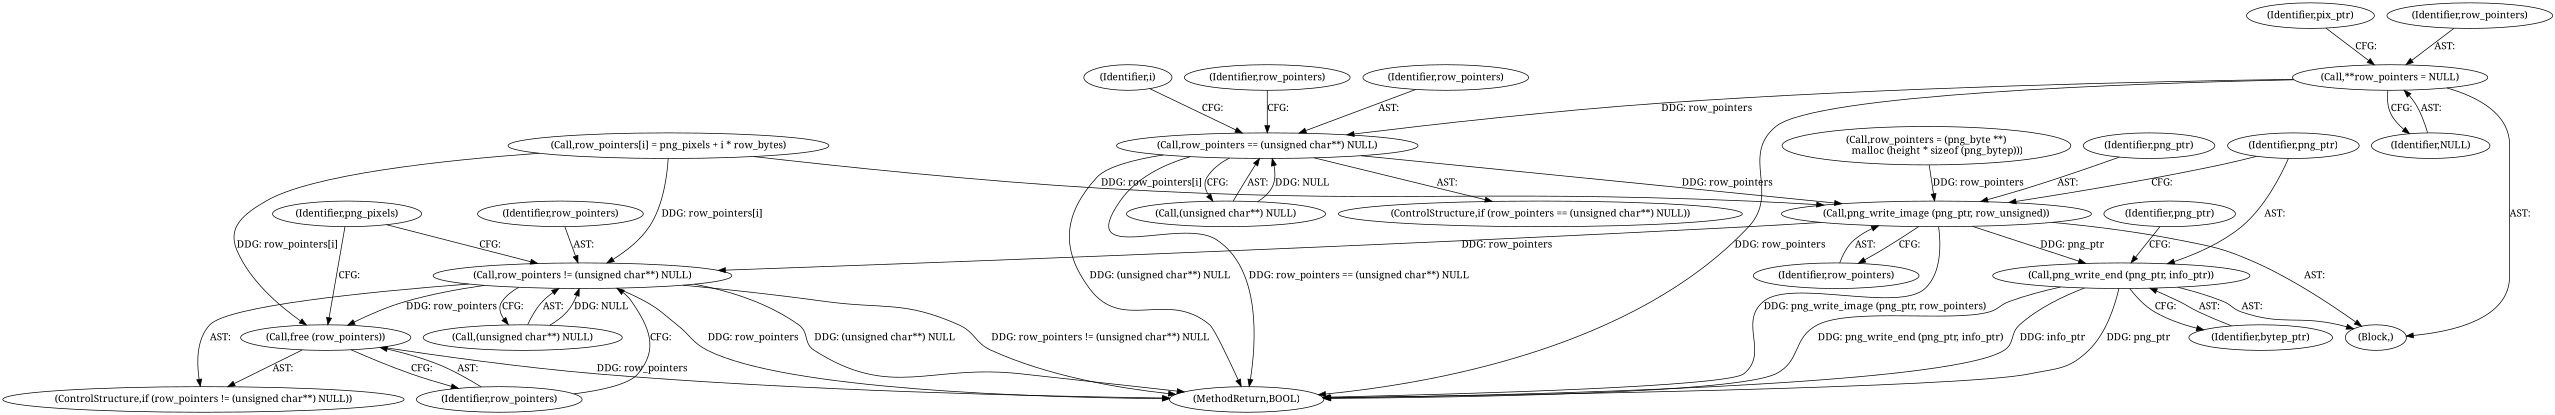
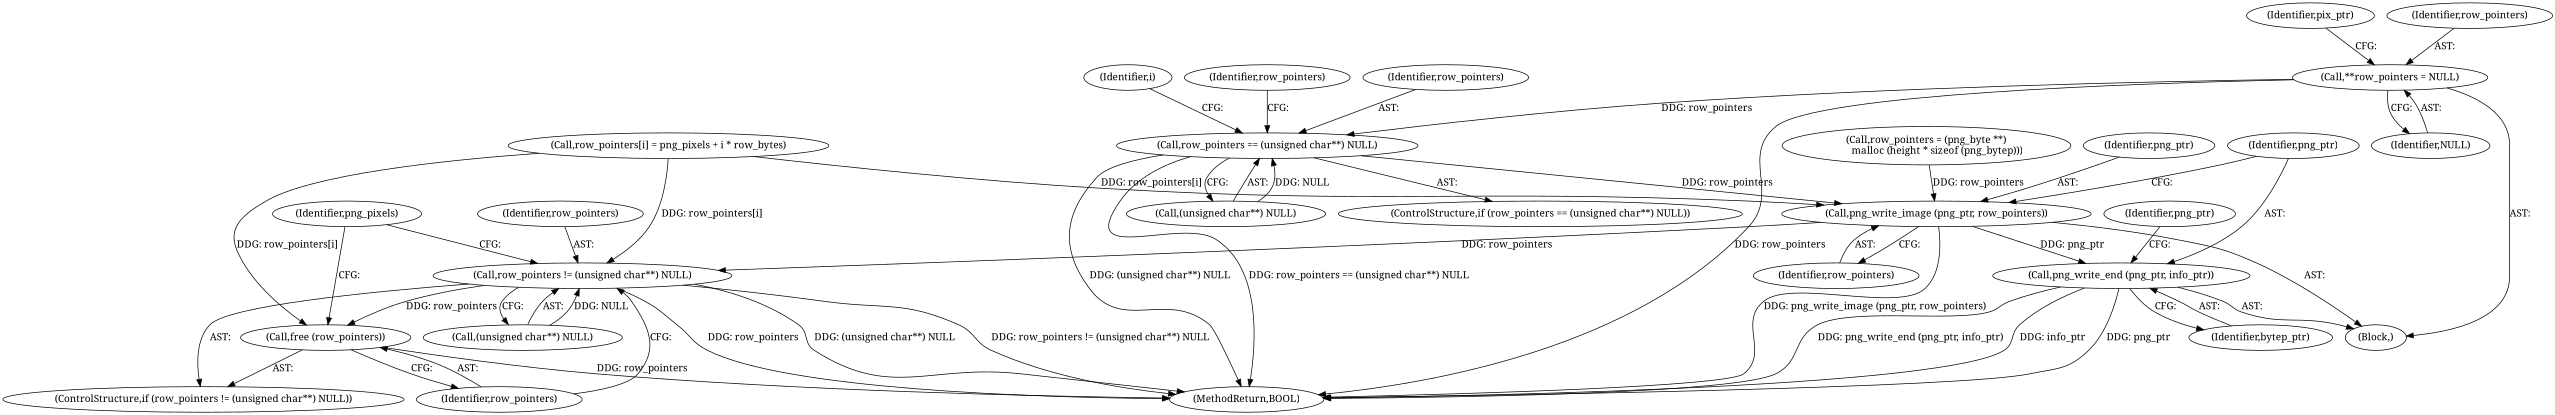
  digraph {
    fontname="Noto Serif"
    node [fontname="Noto Serif"]
    edge [fontname="Noto Serif"]
    n1 [label="(Call,**row_pointers = NULL)"]
    n2 [label="(Call,row_pointers == (unsigned char**) NULL)"]
    n3 [label="(MethodReturn,BOOL)"]
    n4 [label="(Identifier,NULL)"]
    n5 [label="(Block,)"]
-   n6 [label="(Call,png_write_image (png_ptr, row_unsigned))"]
+   n6 [label="(Call,png_write_image (png_ptr, row_pointers))"]
    n7 [label="(Call,(unsigned char**) NULL)"]
    n8 [label="(ControlStructure,if (row_pointers == (unsigned char**) NULL))"]
    n9 [label="(Call,png_write_end (png_ptr, info_ptr))"]
    n10 [label="(Call,row_pointers != (unsigned char**) NULL)"]
    n11 [label="(Identifier,row_pointers)"]
    n12 [label="(Identifier,bytep_ptr)"]
    n13 [label="(Call,free (row_pointers))"]
    n14 [label="(Call,(unsigned char**) NULL)"]
    n15 [label="(ControlStructure,if (row_pointers != (unsigned char**) NULL))"]
    n16 [label="(Identifier,row_pointers)"]
    n17 [label="(Identifier,png_ptr)"]
    n18 [label="(Identifier,i)"]
    n19 [label="(Identifier,row_pointers)"]
    n20 [label="(Identifier,pix_ptr)"]
    n21 [label="(Identifier,png_pixels)"]
    n22 [label="(Call,row_pointers = (png_byte **)\n        malloc (height * sizeof (png_bytep)))"]
    n23 [label="(Identifier,png_ptr)"]
    n24 [label="(Identifier,row_pointers)"]
    n25 [label="(Identifier,png_ptr)"]
    n26 [label="(Call,row_pointers[i] = png_pixels + i * row_bytes)"]
    n27 [label="(Identifier,row_pointers)"]
    n28 [label="(Identifier,row_pointers)"]
    n1 -> n2 [label="DDG: row_pointers"]
    n1 -> n3 [label="DDG: row_pointers"]
    n1 -> n4 [label="CFG: "]
    n1 -> n5 [label="AST: "]
    n2 -> n3 [label="DDG: (unsigned char**) NULL"]
    n2 -> n3 [label="DDG: row_pointers == (unsigned char**) NULL"]
    n2 -> n6 [label="DDG: row_pointers"]
    n2 -> n7 [label="CFG: "]
    n2 -> n8 [label="AST: "]
    n4 -> n1 [label="AST: "]
    n6 -> n3 [label="DDG: png_write_image (png_ptr, row_pointers)"]
    n6 -> n5 [label="AST: "]
    n6 -> n9 [label="DDG: png_ptr"]
    n6 -> n10 [label="DDG: row_pointers"]
    n6 -> n11 [label="CFG: "]
    n7 -> n2 [label="AST: "]
    n7 -> n2 [label="DDG: NULL"]
    n9 -> n3 [label="DDG: png_ptr"]
    n9 -> n3 [label="DDG: png_write_end (png_ptr, info_ptr)"]
    n9 -> n3 [label="DDG: info_ptr"]
    n9 -> n5 [label="AST: "]
    n9 -> n12 [label="CFG: "]
    n10 -> n3 [label="DDG: row_pointers != (unsigned char**) NULL"]
    n10 -> n3 [label="DDG: row_pointers"]
    n10 -> n3 [label="DDG: (unsigned char**) NULL"]
    n10 -> n13 [label="DDG: row_pointers"]
    n10 -> n14 [label="CFG: "]
    n10 -> n15 [label="AST: "]
    n11 -> n6 [label="AST: "]
    n12 -> n9 [label="AST: "]
    n13 -> n3 [label="DDG: row_pointers"]
    n13 -> n15 [label="AST: "]
    n13 -> n16 [label="CFG: "]
    n14 -> n10 [label="AST: "]
    n14 -> n10 [label="DDG: NULL"]
    n16 -> n10 [label="CFG: "]
    n16 -> n13 [label="AST: "]
    n17 -> n6 [label="CFG: "]
    n17 -> n9 [label="AST: "]
    n18 -> n2 [label="CFG: "]
    n19 -> n2 [label="CFG: "]
    n20 -> n1 [label="CFG: "]
    n21 -> n10 [label="CFG: "]
    n21 -> n13 [label="CFG: "]
    n22 -> n6 [label="DDG: row_pointers"]
    n23 -> n9 [label="CFG: "]
    n24 -> n10 [label="AST: "]
    n25 -> n6 [label="AST: "]
    n26 -> n6 [label="DDG: row_pointers[i]"]
    n26 -> n10 [label="DDG: row_pointers[i]"]
    n26 -> n13 [label="DDG: row_pointers[i]"]
    n27 -> n1 [label="AST: "]
    n28 -> n2 [label="AST: "]
  }
